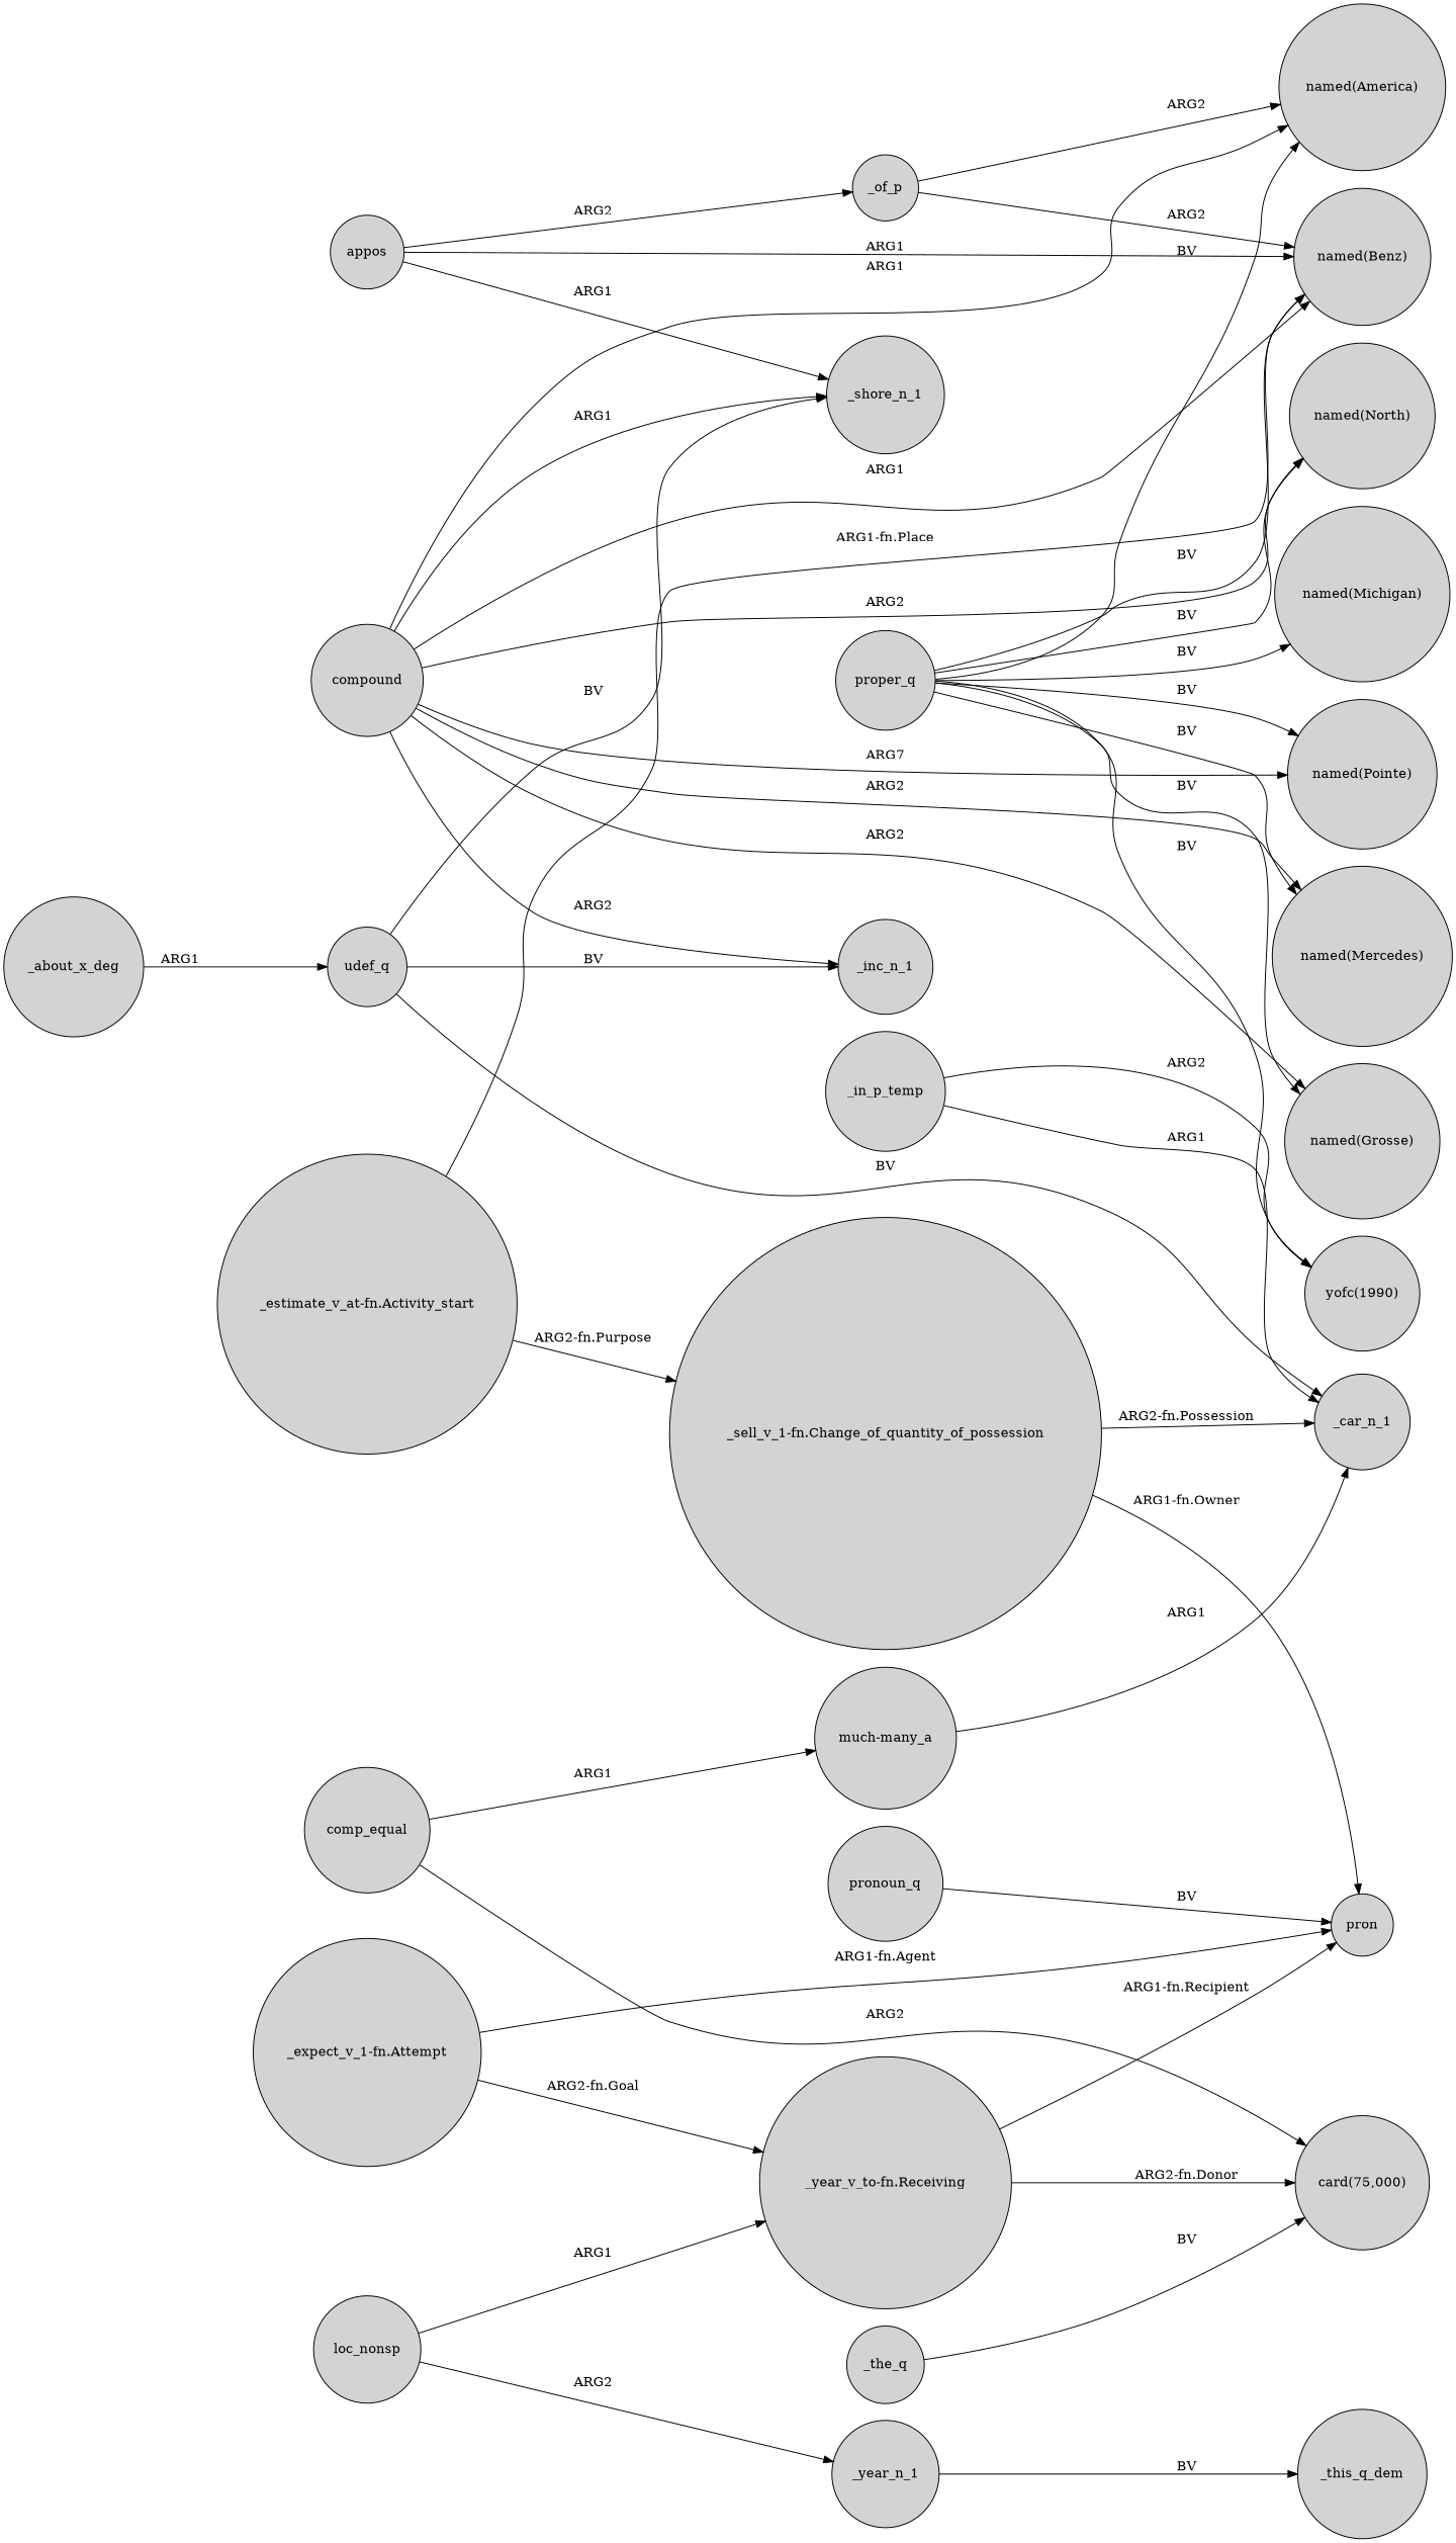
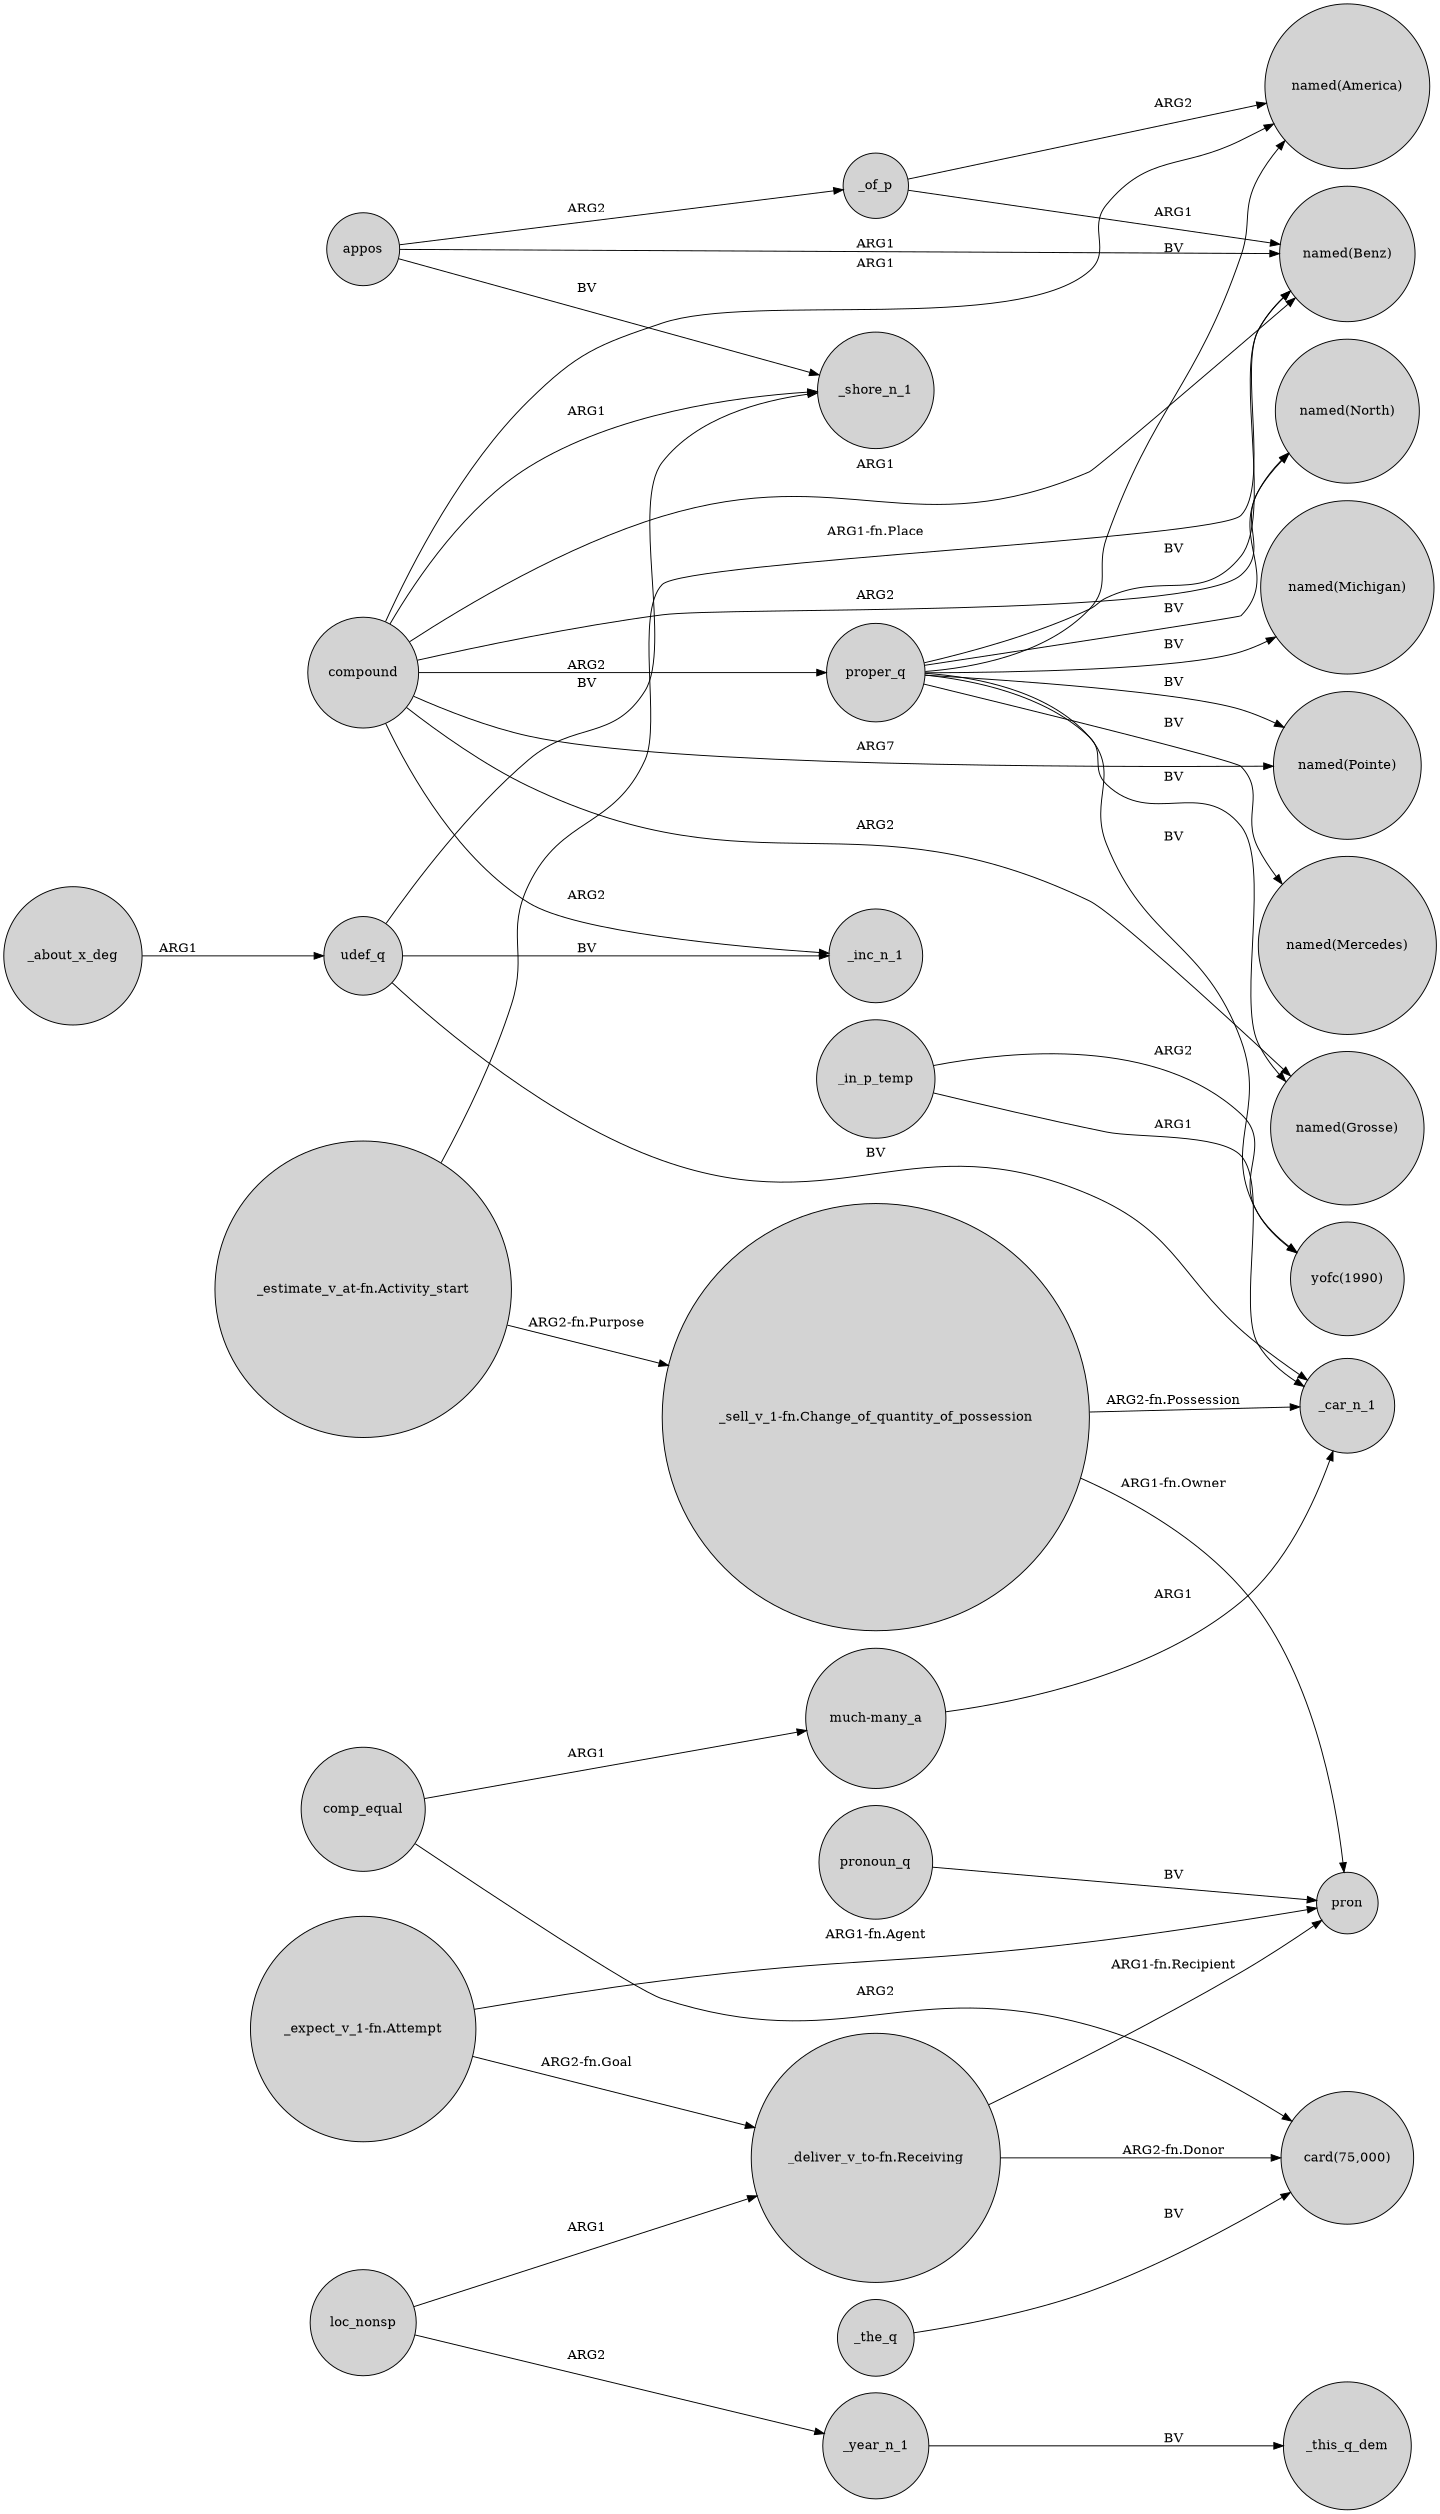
  digraph {
    rankdir=LR
    node [shape=circle style=filled]
    proper_q
    "named(Michigan)"
    "named(North)"
    "named(America)"
    "named(Benz)"
    "named(Pointe)"
    "named(Mercedes)"
    "named(Grosse)"
    "yofc(1990)"
    "_expect_v_1-fn.Attempt"
    pron
-   "_deliver_v_to-fn.Receiving" [label="_year_v_to-fn.Receiving"]
+   "_deliver_v_to-fn.Receiving"
    "card(75,000)"
    loc_nonsp
    _year_n_1
    _this_q_dem
    compound
    _shore_n_1
    _inc_n_1
    appos
    _of_p
    udef_q
    _car_n_1
    "_estimate_v_at-fn.Activity_start"
    "_sell_v_1-fn.Change_of_quantity_of_possession"
    "much-many_a"
    _the_q
    _about_x_deg
    comp_equal
    pronoun_q
    _in_p_temp
    proper_q -> "named(Michigan)" [label=BV]
    proper_q -> "named(North)" [label=BV]
    proper_q -> "named(America)" [label=BV]
    proper_q -> "named(Benz)" [label=BV]
    proper_q -> "named(Pointe)" [label=BV]
    proper_q -> "named(Mercedes)" [label=BV]
    proper_q -> "named(Grosse)" [label=BV]
    proper_q -> "yofc(1990)" [label=BV]
    "_expect_v_1-fn.Attempt" -> pron [label="ARG1-fn.Agent"]
    "_expect_v_1-fn.Attempt" -> "_deliver_v_to-fn.Receiving" [label="ARG2-fn.Goal"]
    "_deliver_v_to-fn.Receiving" -> pron [label="ARG1-fn.Recipient"]
    "_deliver_v_to-fn.Receiving" -> "card(75,000)" [label="ARG2-fn.Donor"]
    loc_nonsp -> "_deliver_v_to-fn.Receiving" [label=ARG1]
    loc_nonsp -> _year_n_1 [label=ARG2]
    _year_n_1 -> _this_q_dem [label=BV]
    compound -> "named(North)" [label=ARG2]
    compound -> "named(America)" [label=ARG1]
    compound -> "named(Benz)" [label=ARG1]
    compound -> "named(Pointe)" [label=ARG7]
-   compound -> "named(Mercedes)" [label=ARG2]
+   compound -> proper_q [label=ARG2]
    compound -> "named(Grosse)" [label=ARG2]
    compound -> _shore_n_1 [label=ARG1]
    compound -> _inc_n_1 [label=ARG2]
    appos -> "named(Benz)" [label=ARG1]
-   appos -> _shore_n_1 [label=ARG1]
+   appos -> _shore_n_1 [label=BV]
    appos -> _of_p [label=ARG2]
    _of_p -> "named(America)" [label=ARG2]
-   _of_p -> "named(Benz)" [label=ARG2]
+   _of_p -> "named(Benz)" [label=ARG1]
    udef_q -> _shore_n_1 [label=BV]
    udef_q -> _inc_n_1 [label=BV]
    udef_q -> _car_n_1 [label=BV]
    "_estimate_v_at-fn.Activity_start" -> "named(Benz)" [label="ARG1-fn.Place"]
    "_estimate_v_at-fn.Activity_start" -> "_sell_v_1-fn.Change_of_quantity_of_possession" [label="ARG2-fn.Purpose"]
    "_sell_v_1-fn.Change_of_quantity_of_possession" -> pron [label="ARG1-fn.Owner"]
    "_sell_v_1-fn.Change_of_quantity_of_possession" -> _car_n_1 [label="ARG2-fn.Possession"]
    "much-many_a" -> _car_n_1 [label=ARG1]
    _the_q -> "card(75,000)" [label=BV]
    _about_x_deg -> udef_q [label=ARG1]
    comp_equal -> "card(75,000)" [label=ARG2]
    comp_equal -> "much-many_a" [label=ARG1]
    pronoun_q -> pron [label=BV]
    _in_p_temp -> "yofc(1990)" [label=ARG2]
    _in_p_temp -> _car_n_1 [label=ARG1]
  }
